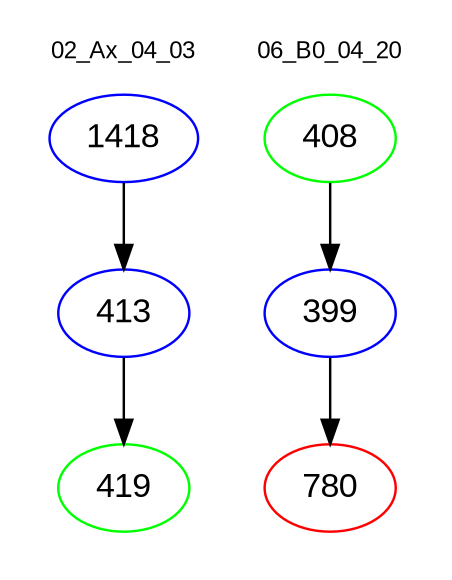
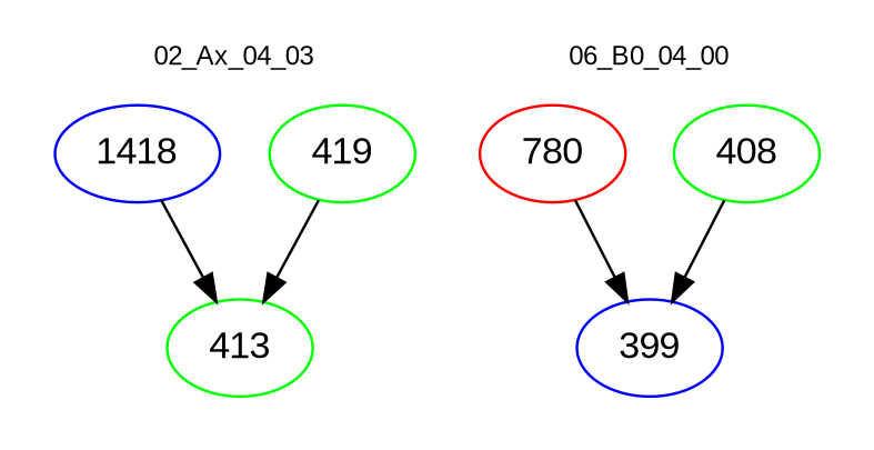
  digraph {
    fontname="Liberation Sans"
    node [color=blue fontname="Liberation Sans"]
    edge [color=black fontname="Liberation Sans"]
    n1 [color=green label=419]
-   n2 [label=413]
+   n2 [color=green label=413]
    n3 [label=1418]
    n4 [color=green label=408]
    n5 [label=399]
    n6 [color=red label=780]
    subgraph cluster_1 {
      color=white
      fontsize=10
      label="02_Ax_04_03"
      n1
      n2
      n3
    }
    subgraph cluster_2 {
      color=white
      fontsize=10
-     label="06_B0_04_20"
+     label="06_B0_04_00"
      n4
      n5
      n6
    }
-   n2 -> n1
+   n1 -> n2
    n3 -> n2
    n4 -> n5
-   n5 -> n6
+   n6 -> n5
  }
